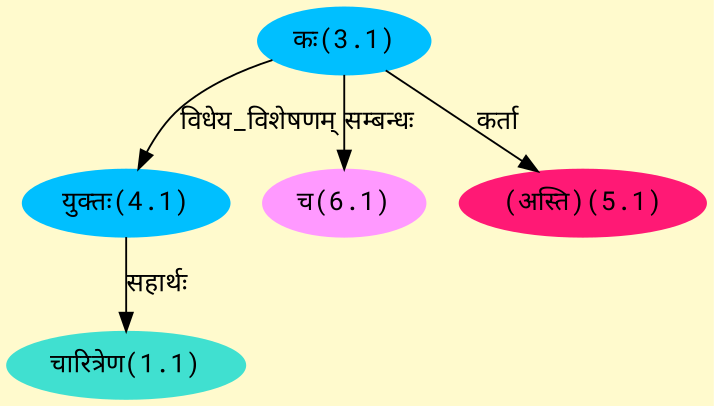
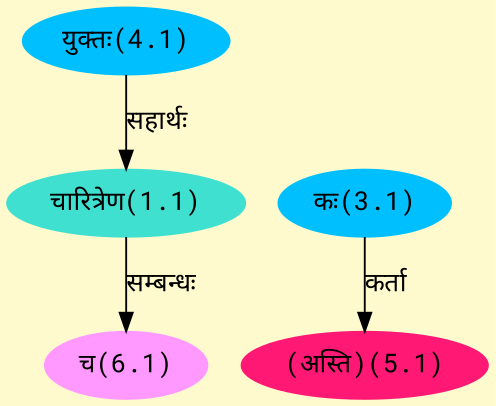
  digraph {
    bgcolor=lemonchiffon1
    compound=true
    fontname="Roboto Mono"
    rankdir=BT
    node [color="#00BFFF" fontname="Roboto Mono" style=filled]
    edge [dir=back fontname="Roboto Mono"]
    n1 [color="#40E0D0" label="चारित्रेण(1.1)"]
    n2 [label="युक्तः(4.1)"]
    n3 [label="कः(3.1)"]
    n4 [color="#FF99FF" label="च(6.1)"]
    n5 [color="#FF1975" label="(अस्ति)(5.1)"]
    n1 -> n2 [label="सहार्थः"]
-   n2 -> n3 [label="विधेय_विशेषणम्"]
-   n4 -> n3 [label="सम्बन्धः"]
+   n4 -> n1 [label="सम्बन्धः"]
    n5 -> n3 [label="कर्ता"]
  }
